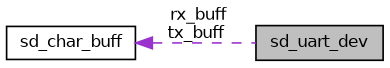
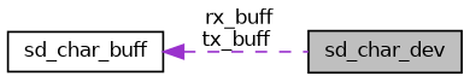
  digraph {
    rankdir=LR
    node [color=black fontname=Helvetica fontsize=10 shape=record style=filled]
-   n1 [fillcolor=grey75 fontcolor=black height=0.2 label=sd_uart_dev width=0.4]
+   n1 [fillcolor=grey75 fontcolor=black height=0.2 label=sd_char_dev width=0.4]
    n2 [fillcolor=white height=0.2 label=sd_char_buff width=0.4]
    n2 -> n1 [color=darkorchid3 dir=back fontname=Helvetica fontsize=10 label=" rx_buff\ntx_buff" labelfontname=Helvetica labelfontsize=10 style=dashed]
  }
